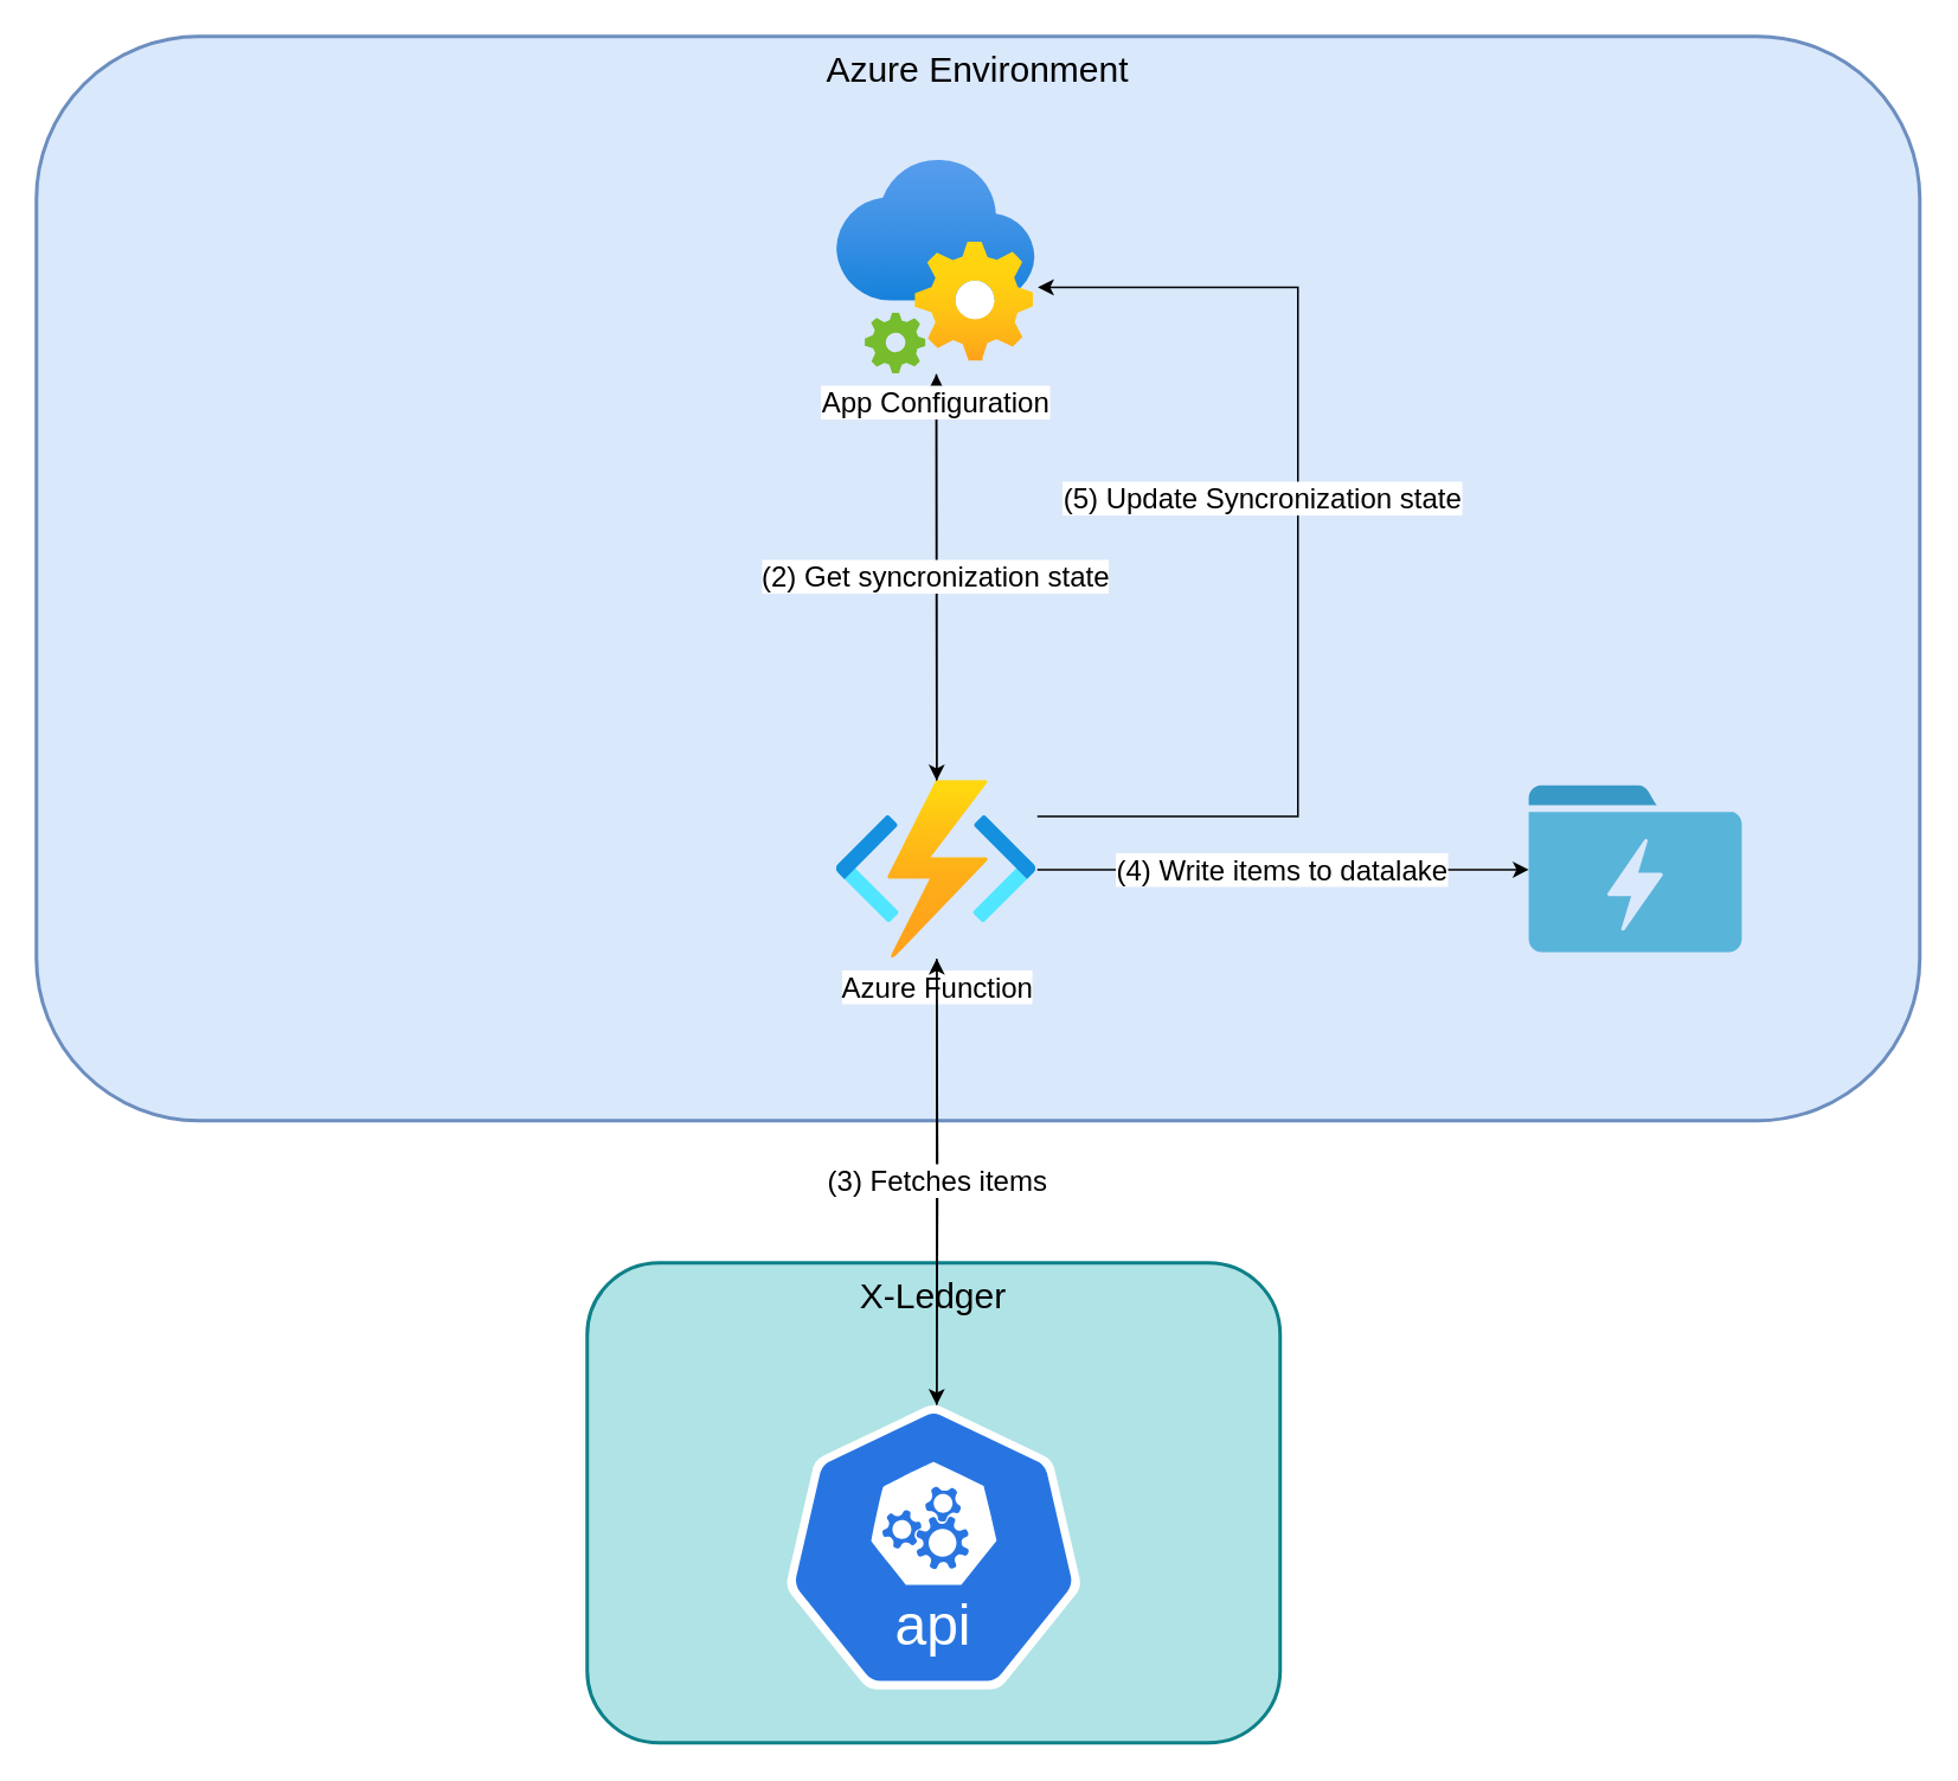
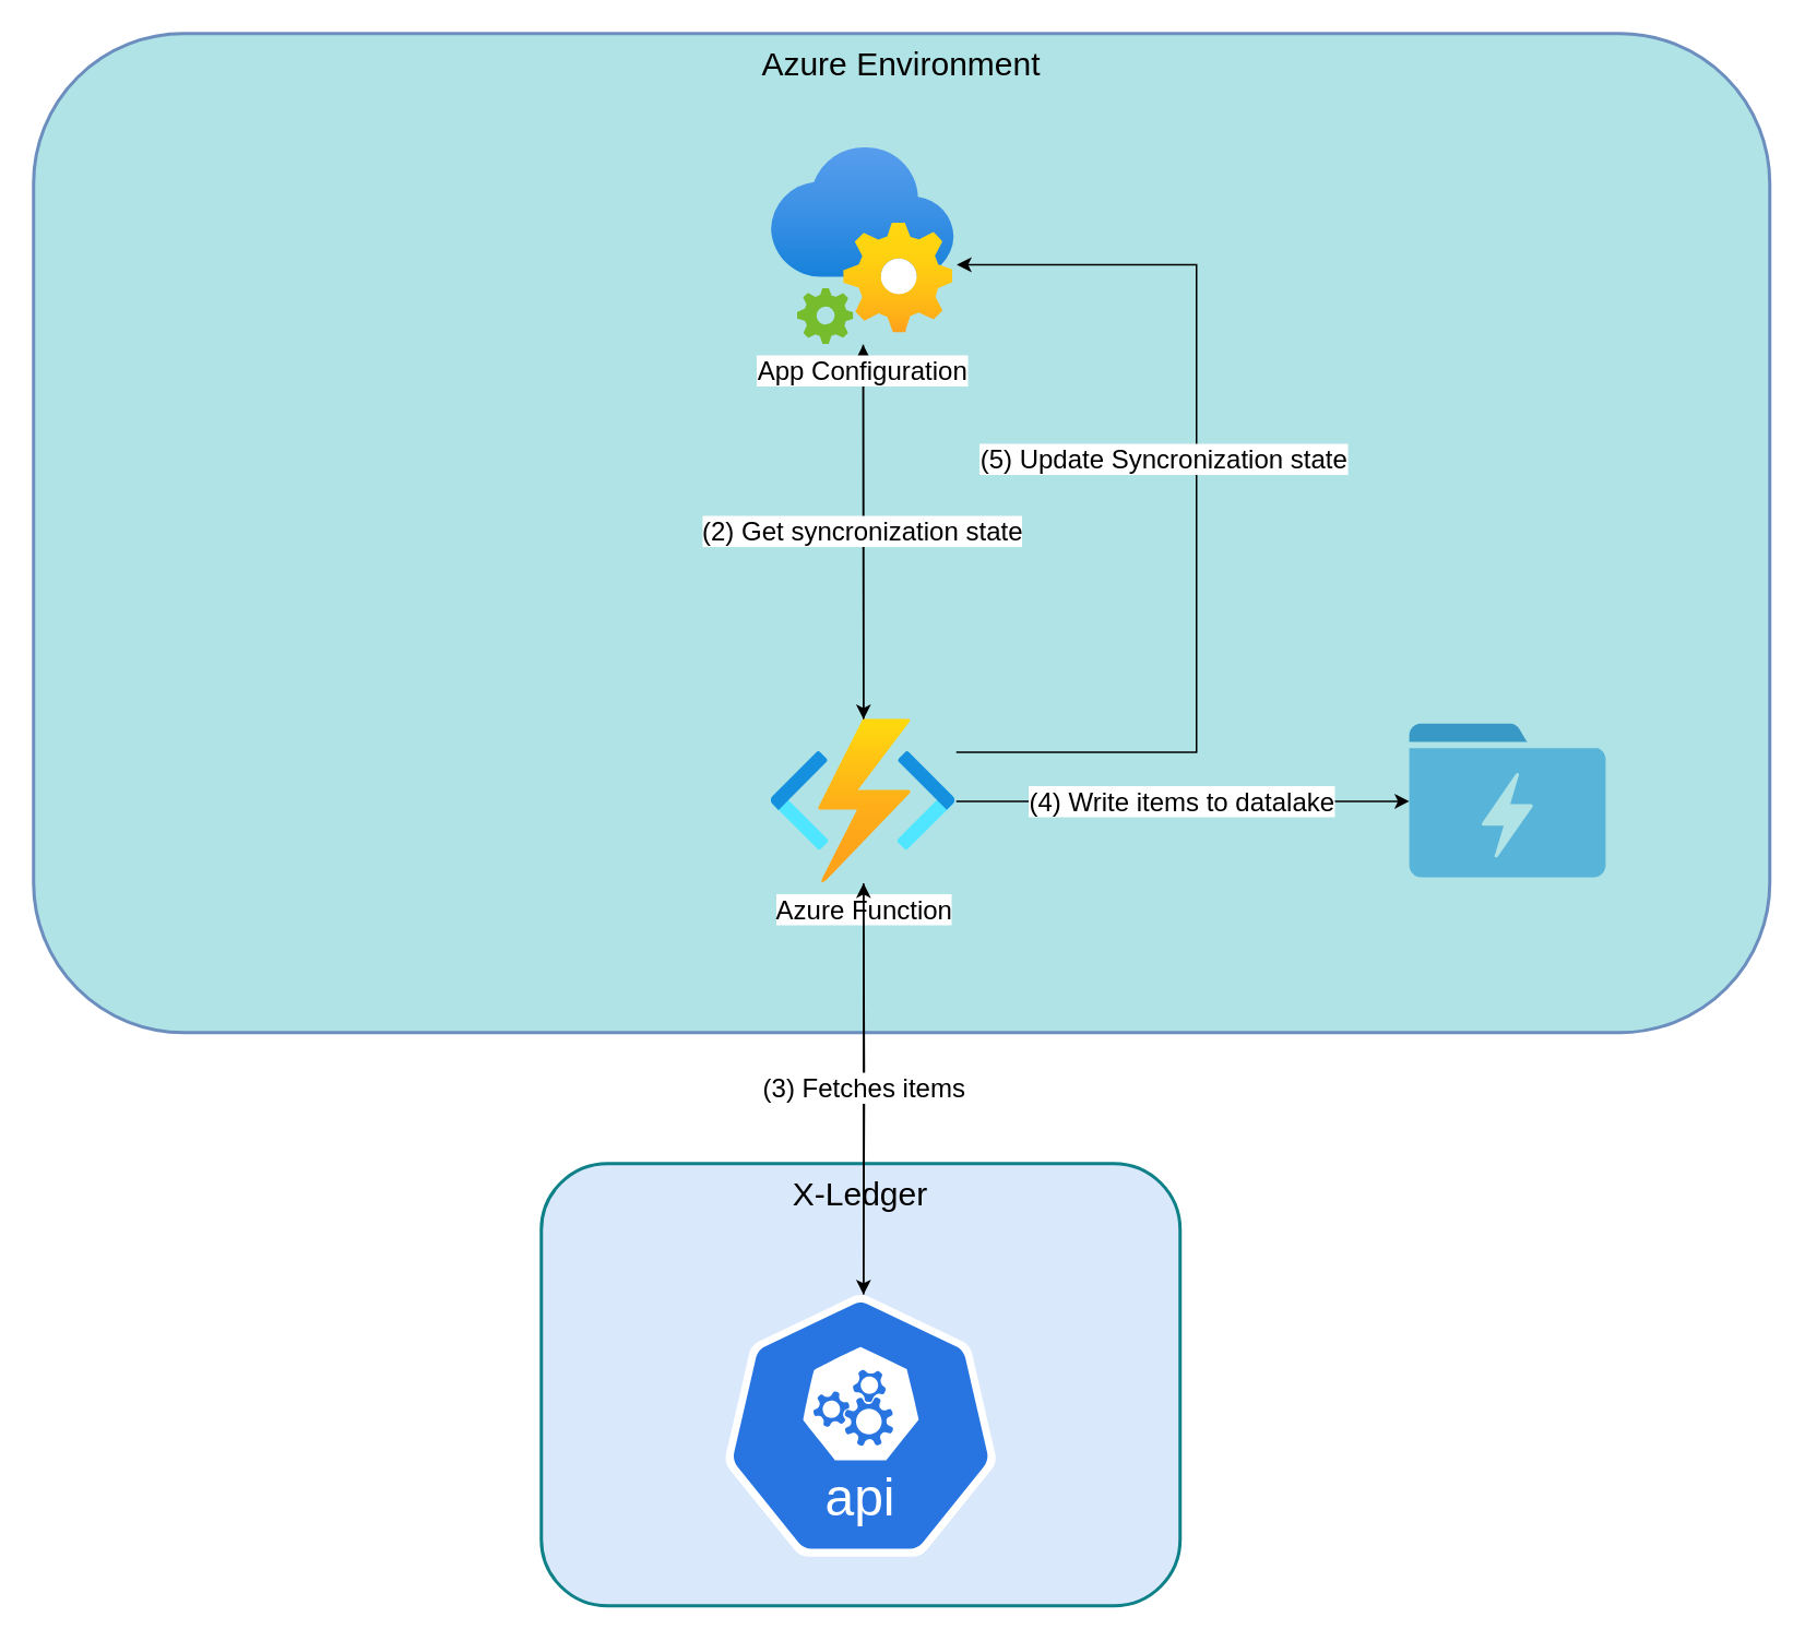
  <mxCell id="0" />
  <mxCell id="1" parent="0" />
- <mxCell id="2" value="Azure Environment" style="whiteSpace=wrap;strokeWidth=2;verticalAlign=top;fontSize=20;fillColor=#dae8fc;strokeColor=#6c8ebf;rounded=1;" vertex="1" parent="1"><mxGeometry x="20" y="20" width="1060" height="610" as="geometry" /></mxCell>
+ <mxCell id="2" value="Azure Environment" style="whiteSpace=wrap;strokeWidth=2;verticalAlign=top;fontSize=20;fillColor=#b0e3e6;strokeColor=#6c8ebf;rounded=1;" vertex="1" parent="1"><mxGeometry x="20" y="20" width="1060" height="610" as="geometry" /></mxCell>
  <mxCell id="3" style="edgeStyle=orthogonalEdgeStyle;rounded=0;orthogonalLoop=1;jettySize=auto;html=1;" edge="1" parent="1" source="5" target="7"><mxGeometry relative="1" as="geometry" /></mxCell>
  <mxCell id="4" value="&lt;font style=&quot;font-size: 16px;&quot;&gt;(4) Write items to datalake&lt;/font&gt;" style="edgeStyle=orthogonalEdgeStyle;rounded=0;orthogonalLoop=1;jettySize=auto;html=1;" edge="1" parent="1" source="5" target="11"><mxGeometry x="-0.002" relative="1" as="geometry"><mxPoint as="offset" /></mxGeometry></mxCell>
  <mxCell id="5" value="&lt;font style=&quot;font-size: 16px;&quot;&gt;Azure Function&lt;/font&gt;" style="image;aspect=fixed;html=1;points=[[0.25,0,0,0,0],[0.5,0,0,0,0],[0.75,0,0,0,0],[1,0.2,0,0,0],[1,0.4,0,0,0],[1,0.6,0,0,0],[1,0.8,0,0,0]];align=center;fontSize=12;image=img/lib/azure2/compute/Function_Apps.svg;" vertex="1" parent="1"><mxGeometry x="470" y="438.75" width="113.33" height="100" as="geometry" /></mxCell>
  <mxCell id="6" value="&lt;font style=&quot;font-size: 16px;&quot;&gt;(2) Get syncronization state&lt;/font&gt;" style="edgeStyle=orthogonalEdgeStyle;rounded=0;orthogonalLoop=1;jettySize=auto;html=1;" edge="1" parent="1" source="7" target="5"><mxGeometry relative="1" as="geometry" /></mxCell>
  <mxCell id="7" value="&lt;font style=&quot;font-size: 16px;&quot;&gt;App Configuration&lt;/font&gt;" style="image;aspect=fixed;html=1;points=[];align=center;fontSize=12;image=img/lib/azure2/integration/App_Configuration.svg;" vertex="1" parent="1"><mxGeometry x="470" y="90" width="112.94" height="120" as="geometry" /></mxCell>
- <mxCell id="8" value="X-Ledger" style="whiteSpace=wrap;strokeWidth=2;verticalAlign=top;fontSize=20;fillColor=#b0e3e6;strokeColor=#0e8088;rounded=1;" vertex="1" parent="1"><mxGeometry x="330" y="710" width="390" height="270" as="geometry" /></mxCell>
+ <mxCell id="8" value="X-Ledger" style="whiteSpace=wrap;strokeWidth=2;verticalAlign=top;fontSize=20;fillColor=#dae8fc;strokeColor=#0e8088;rounded=1;" vertex="1" parent="1"><mxGeometry x="330" y="710" width="390" height="270" as="geometry" /></mxCell>
  <mxCell id="9" style="edgeStyle=orthogonalEdgeStyle;rounded=0;orthogonalLoop=1;jettySize=auto;html=1;exitX=0.5;exitY=0;exitDx=0;exitDy=0;" edge="1" parent="1" target="5"><mxGeometry relative="1" as="geometry"><mxPoint x="526.66" y="790" as="sourcePoint" /></mxGeometry></mxCell>
  <mxCell id="10" value="&lt;font style=&quot;font-size: 16px;&quot;&gt;(3) Fetches items&lt;/font&gt;" style="edgeStyle=orthogonalEdgeStyle;rounded=0;orthogonalLoop=1;jettySize=auto;html=1;" edge="1" parent="1" source="5"><mxGeometry relative="1" as="geometry"><mxPoint x="526.7" y="790" as="targetPoint" /></mxGeometry></mxCell>
  <mxCell id="11" value="" style="image;sketch=0;aspect=fixed;html=1;points=[];align=center;fontSize=12;image=img/lib/mscae/Data_Lake_Store.svg;" vertex="1" parent="1"><mxGeometry x="860" y="441.68" width="120.69" height="94.13" as="geometry" /></mxCell>
  <mxCell id="12" value="&lt;font style=&quot;font-size: 16px;&quot;&gt;(5) Update Syncronization state&lt;/font&gt;" style="edgeStyle=orthogonalEdgeStyle;rounded=0;orthogonalLoop=1;jettySize=auto;html=1;exitX=1;exitY=0.2;exitDx=0;exitDy=0;exitPerimeter=0;entryX=1.006;entryY=0.593;entryDx=0;entryDy=0;entryPerimeter=0;" edge="1" parent="1" source="5" target="7"><mxGeometry x="0.102" y="20" relative="1" as="geometry"><Array as="points"><mxPoint x="730" y="459" /><mxPoint x="730" y="161" /></Array><mxPoint as="offset" /></mxGeometry></mxCell>
  <mxCell id="13" value="" style="aspect=fixed;sketch=0;html=1;dashed=0;whitespace=wrap;verticalLabelPosition=bottom;verticalAlign=top;fillColor=#2875E2;strokeColor=#ffffff;points=[[0.005,0.63,0],[0.1,0.2,0],[0.9,0.2,0],[0.5,0,0],[0.995,0.63,0],[0.72,0.99,0],[0.5,1,0],[0.28,0.99,0]];shape=mxgraph.kubernetes.icon2;kubernetesLabel=1;prIcon=api" vertex="1" parent="1"><mxGeometry x="441.66" y="790" width="166.67" height="160" as="geometry" /></mxCell>
